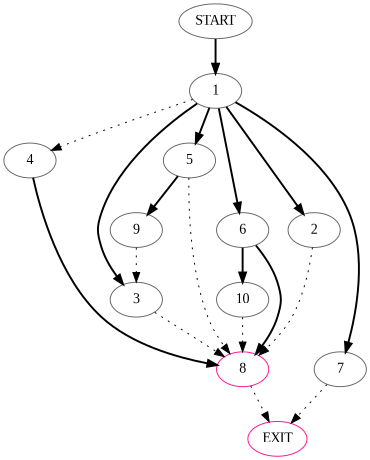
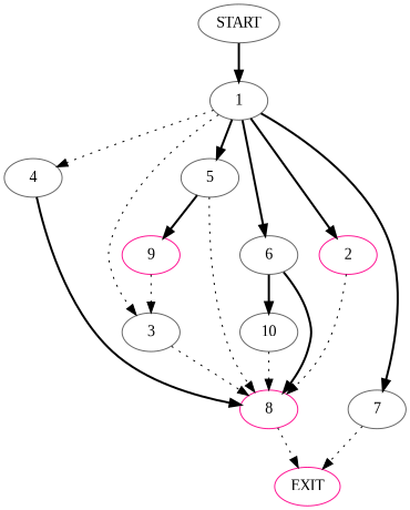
  digraph {
    fontname="Liberation Serif"
    node [color=gray40 fontname="Liberation Serif"]
    edge [fontname="Liberation Serif" style=bold]
    n1 [label=START]
    1
-   2
+   2 [color=deeppink]
    3
    4
    5
    6
    7
    8 [color=deeppink]
-   9
+   9 [color=deeppink]
    10
    n12 [color=deeppink label=EXIT]
    n1 -> 1
    1 -> 2
-   1 -> 3
+   1 -> 3 [style=dotted]
    1 -> 4 [style=dotted]
    1 -> 5
    1 -> 6
    1 -> 7
    2 -> 8 [style=dotted]
    3 -> 8 [style=dotted]
    4 -> 8
    5 -> 8 [style=dotted]
    5 -> 9
    6 -> 8
    6 -> 10
    7 -> n12 [style=dotted]
    8 -> n12 [style=dotted]
    9 -> 3 [style=dotted]
    10 -> 8 [style=dotted]
  }
